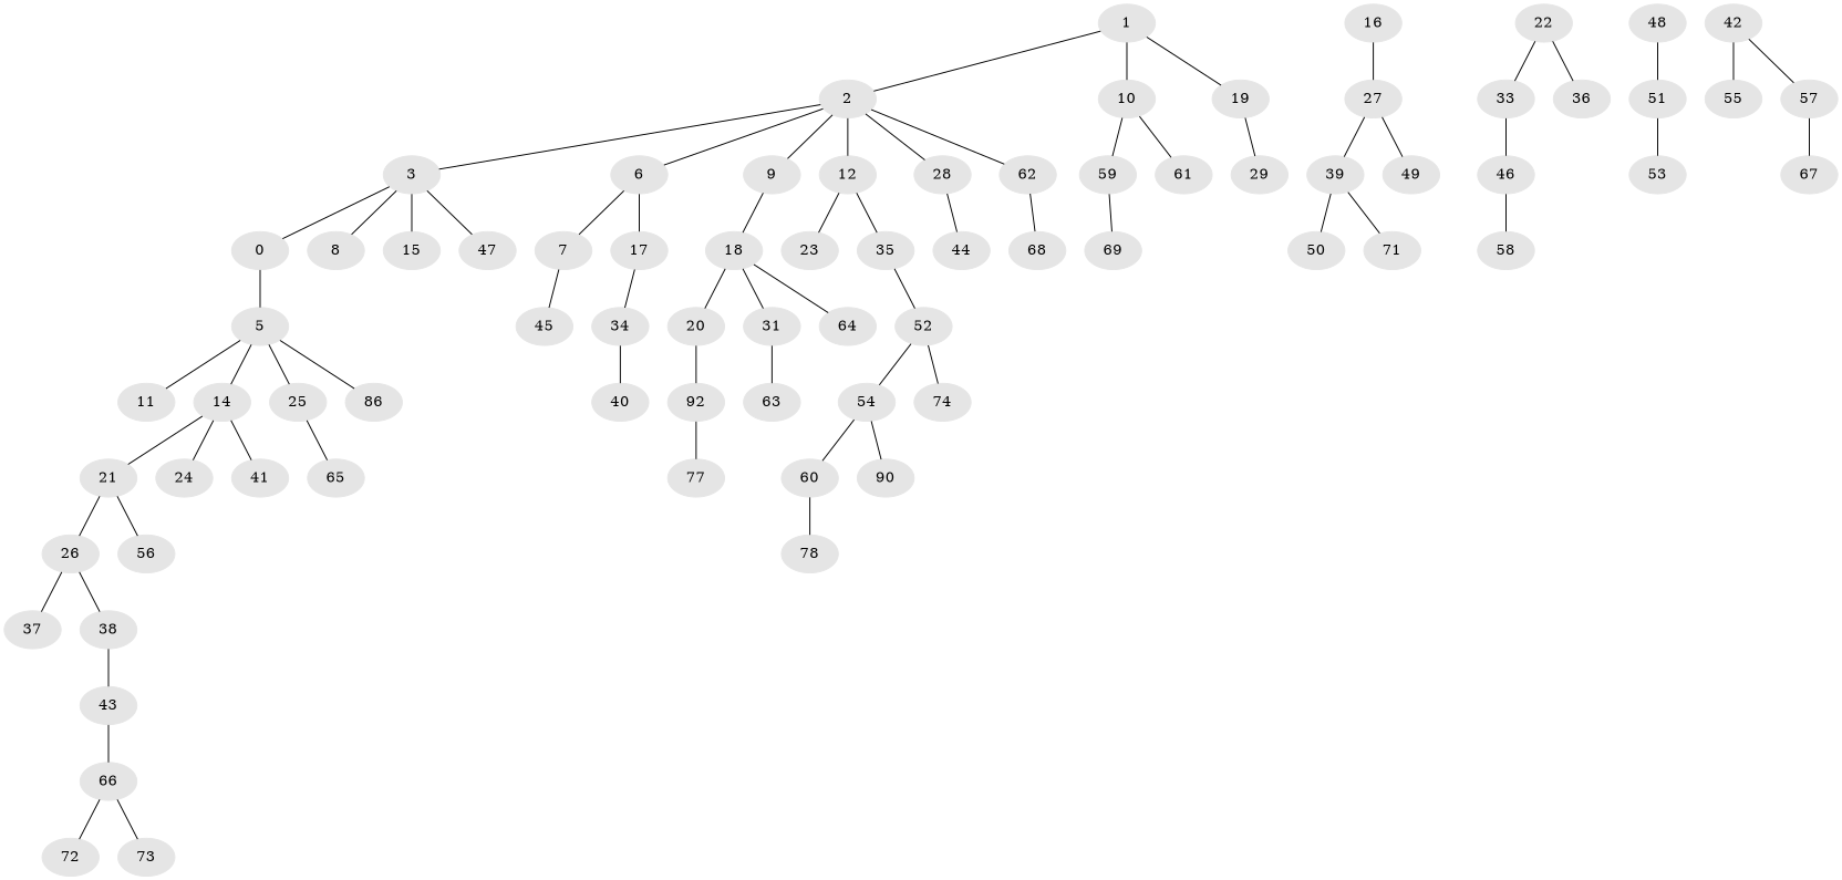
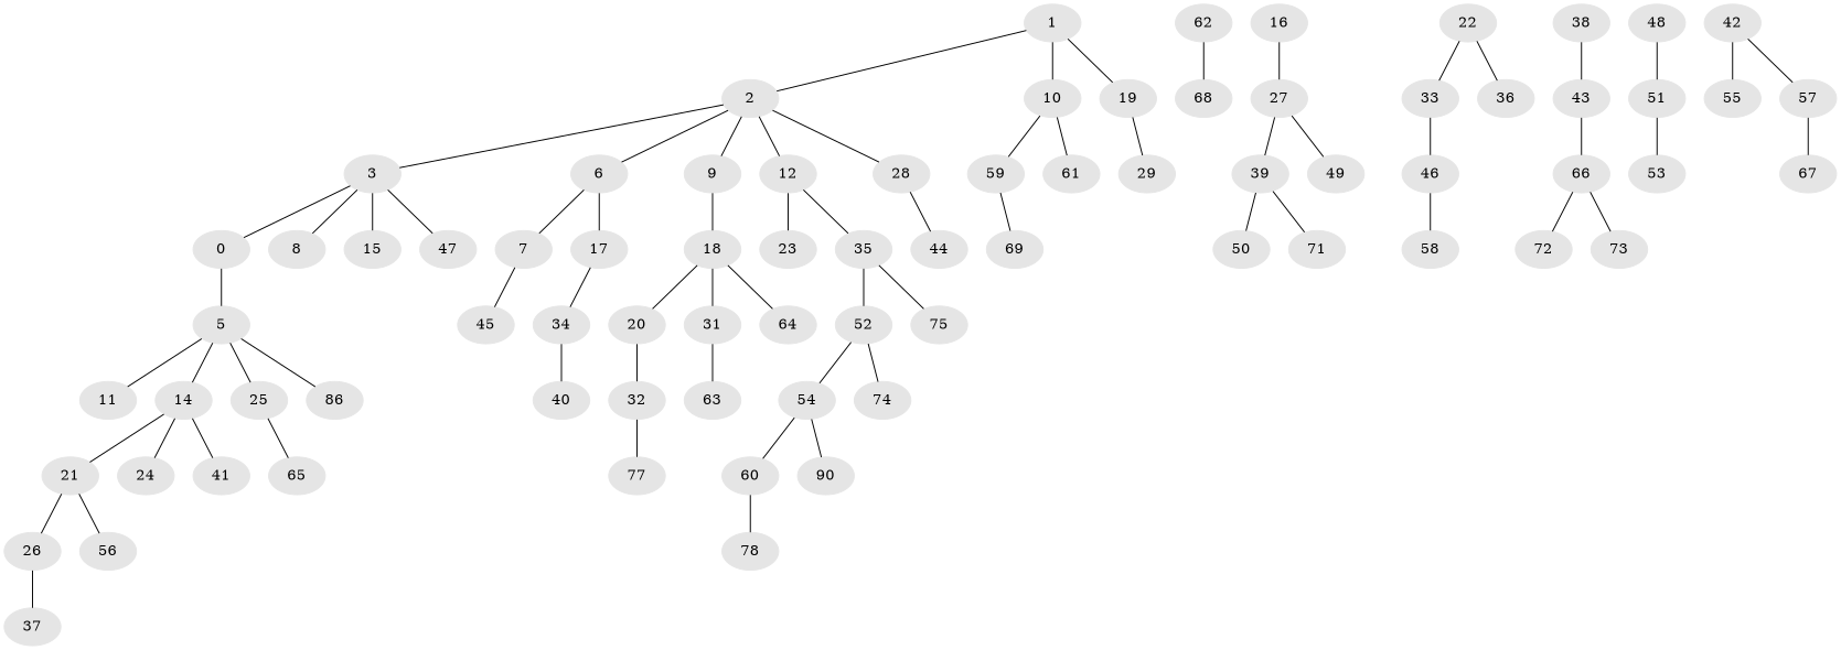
  graph {
    node [color=gray90 style=filled]
    1
    2
    10
    19
    3
    6
    9
    12
    28
    62
    59
    61
    29
    n14 [label=0]
    8
    15
    47
    7
    17
    18
    23
    35
    44
    68
    5
    11
    14
    25
    n29 [label=86]
    21
    24
    41
    65
    45
    34
    20
    31
    64
    69
    52
+   75
    16
    27
    26
    56
    22
    33
    36
    39
    49
    40
-   32 [label=92]
+   32
    63
    77
    37
    38
    46
    43
    50
    71
    48
    51
    58
    54
    74
    42
    55
    57
    66
    67
    72
    73
    53
    60
    n75 [label=90]
    78
    1 -- 2
    1 -- 10
    1 -- 19
    2 -- 3
    2 -- 6
    2 -- 9
    2 -- 12
    2 -- 28
-   2 -- 62
    10 -- 59
    10 -- 61
    19 -- 29
    3 -- n14
    3 -- 8
    3 -- 15
    3 -- 47
    6 -- 7
    6 -- 17
    9 -- 18
    12 -- 23
    12 -- 35
    28 -- 44
    62 -- 68
    59 -- 69
    n14 -- 5
    7 -- 45
    17 -- 34
    18 -- 20
    18 -- 31
    18 -- 64
    35 -- 52
+   35 -- 75
    5 -- 11
    5 -- 14
    5 -- 25
    5 -- n29
    14 -- 21
    14 -- 24
    14 -- 41
    25 -- 65
    21 -- 26
    21 -- 56
    34 -- 40
    20 -- 32
    31 -- 63
    52 -- 54
    52 -- 74
    16 -- 27
    27 -- 39
    27 -- 49
    26 -- 37
-   26 -- 38
    22 -- 33
    22 -- 36
    33 -- 46
    39 -- 50
    39 -- 71
    32 -- 77
    38 -- 43
    46 -- 58
    43 -- 66
    48 -- 51
    51 -- 53
    54 -- 60
    54 -- n75
    42 -- 55
    42 -- 57
    57 -- 67
    66 -- 72
    66 -- 73
    60 -- 78
  }
